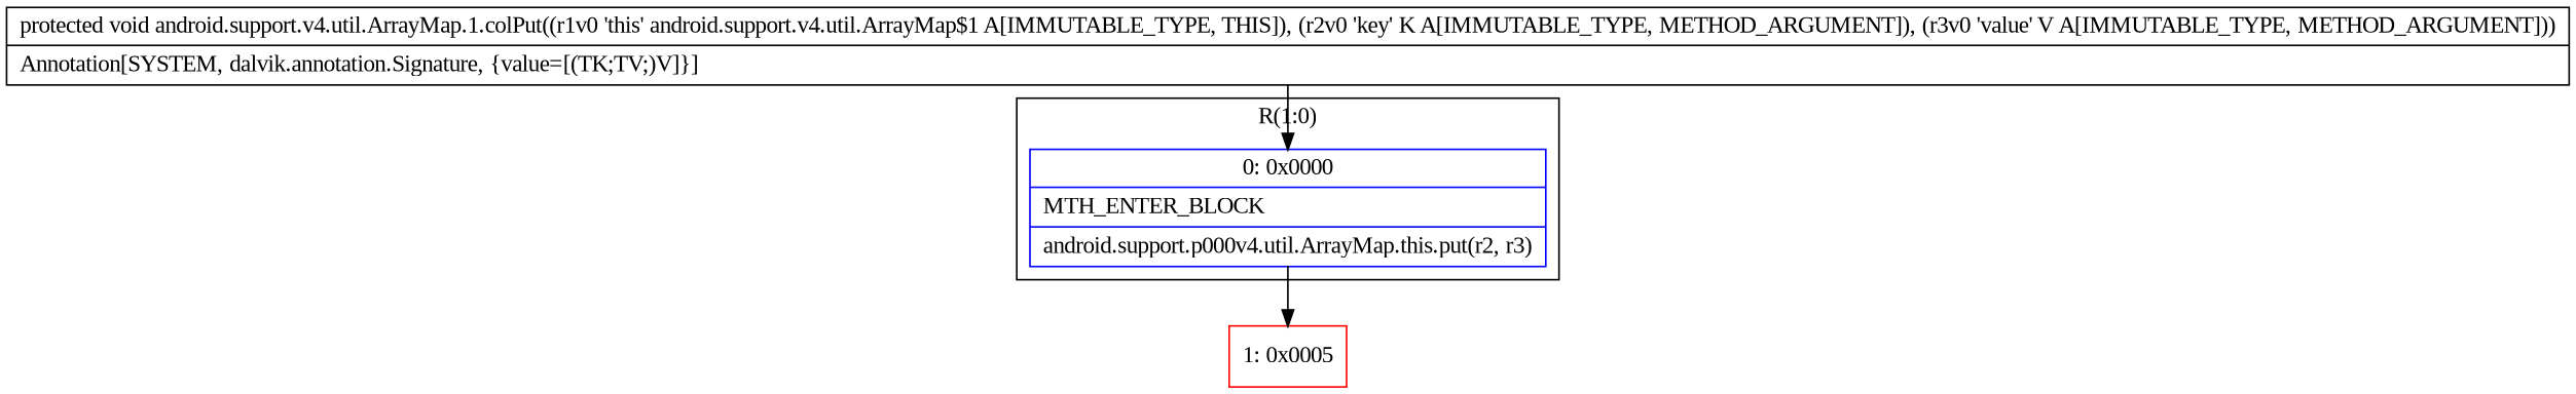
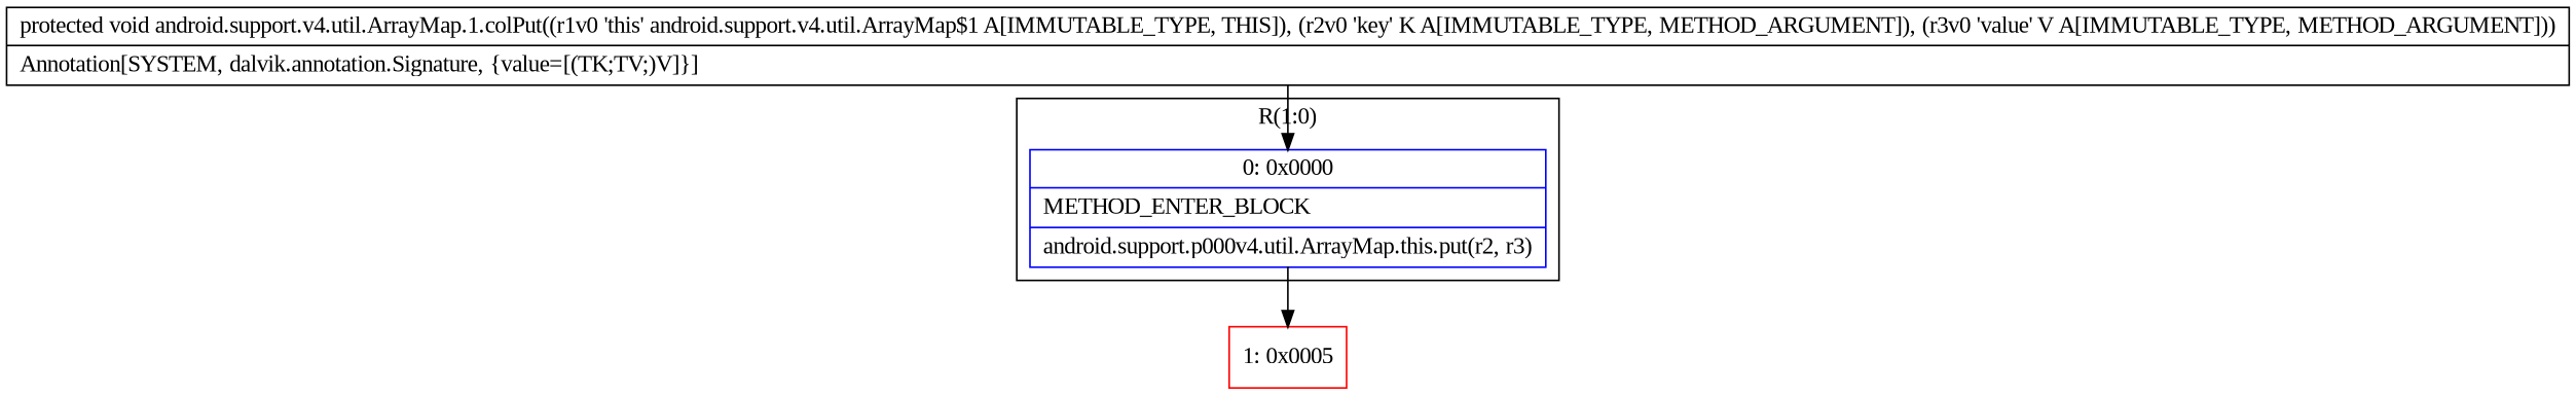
  digraph {
    fontname="Liberation Serif"
    node [shape=record fontname="Liberation Serif"]
    edge [fontname="Liberation Serif"]
-   n1 [color=blue label="{0\:\ 0x0000|MTH_ENTER_BLOCK\l|android.support.p000v4.util.ArrayMap.this.put(r2, r3)\l}"]
+   n1 [color=blue label="{0\:\ 0x0000|METHOD_ENTER_BLOCK\l|android.support.p000v4.util.ArrayMap.this.put(r2, r3)\l}"]
    n2 [color=red label="{1\:\ 0x0005}"]
    n3 [label="{protected void android.support.v4.util.ArrayMap.1.colPut((r1v0 'this' android.support.v4.util.ArrayMap$1 A[IMMUTABLE_TYPE, THIS]), (r2v0 'key' K A[IMMUTABLE_TYPE, METHOD_ARGUMENT]), (r3v0 'value' V A[IMMUTABLE_TYPE, METHOD_ARGUMENT]))  | Annotation[SYSTEM, dalvik.annotation.Signature, \{value=[(TK;TV;)V]\}]\l}"]
    subgraph cluster_1 {
      label="R(1:0)"
      n1
    }
    n1 -> n2
    n3 -> n1
  }
